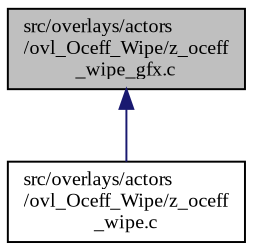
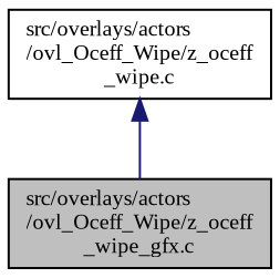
  digraph {
    fontname="Liberation Serif"
    node [color=black fontname="Liberation Serif" fontsize=10 shape=record style=filled]
    n1 [fillcolor=grey75 fontcolor=black height=0.2 label="src/overlays/actors\l/ovl_Oceff_Wipe/z_oceff\l_wipe_gfx.c" width=0.4]
    n2 [fillcolor=white height=0.2 label="src/overlays/actors\l/ovl_Oceff_Wipe/z_oceff\l_wipe.c" width=0.4]
-   n1 -> n2 [color=midnightblue dir=back fontname="Liberation Serif" fontsize=10 labelfontname=Helvetica labelfontsize=10 style=solid]
+   n2 -> n1 [color=midnightblue dir=back fontname="Liberation Serif" fontsize=10 labelfontname=Helvetica labelfontsize=10 style=solid]
  }
